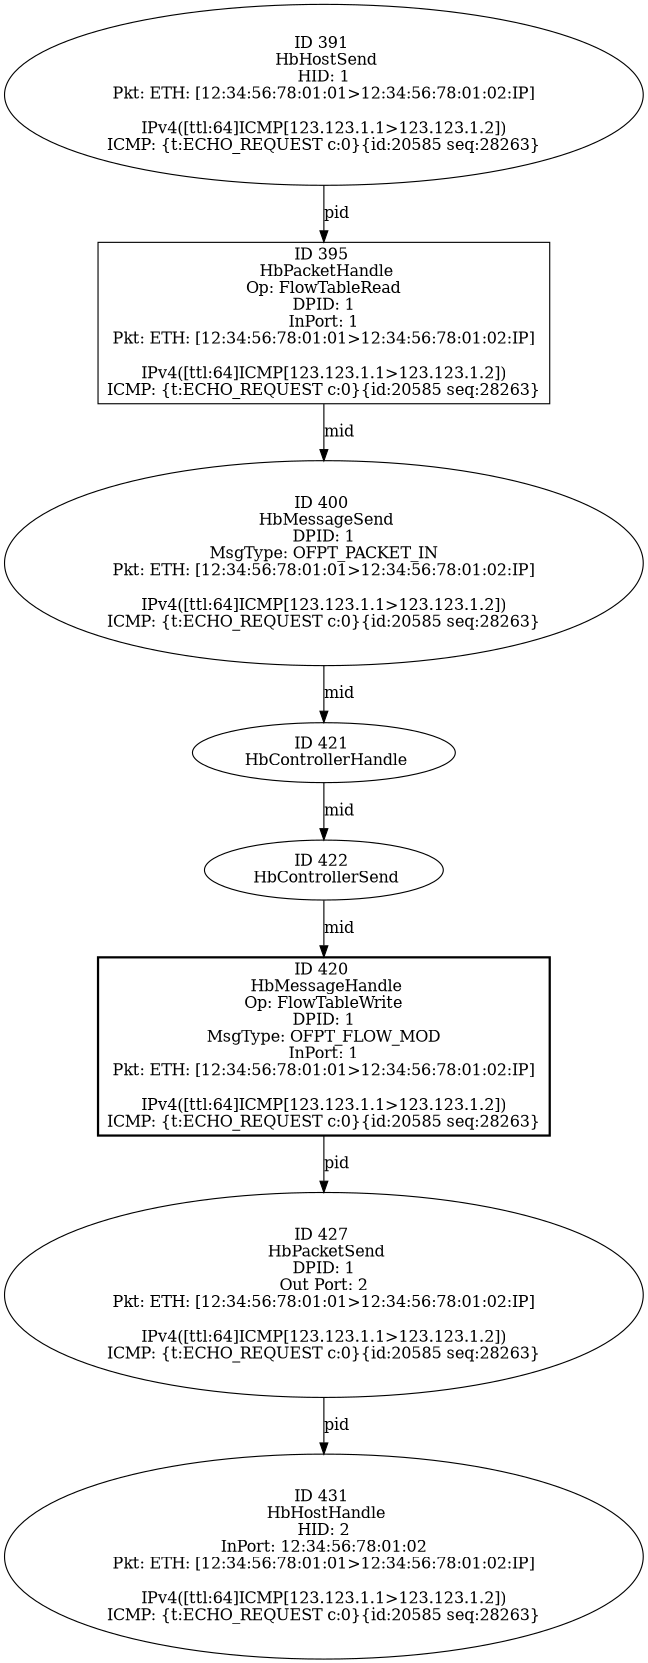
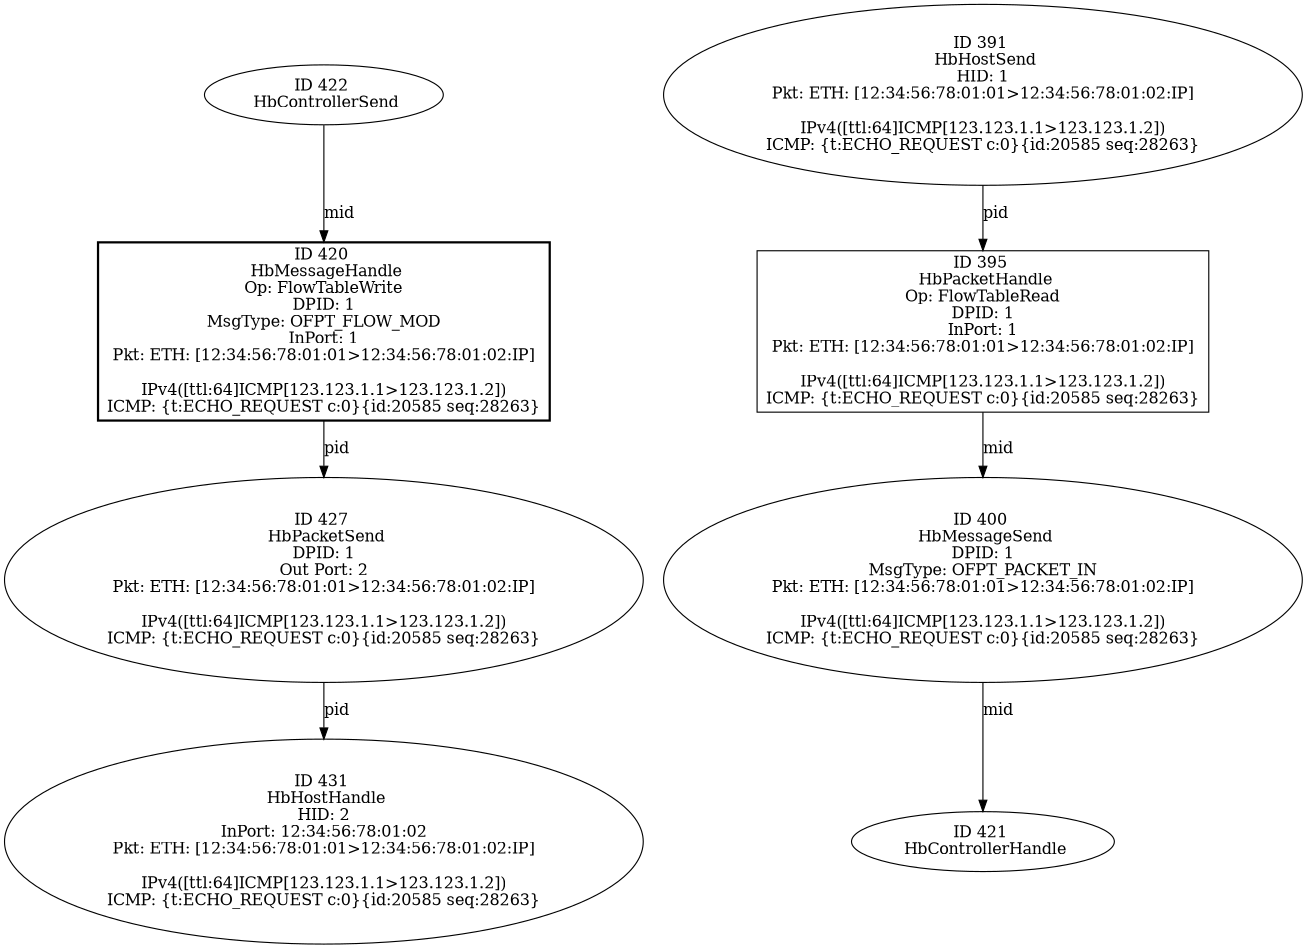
  strict digraph {
    node [shape=oval]
    edge [rel=mid]
    n1 [event="HbPacketSend, eid: 427" label="ID 427 \n HbPacketSend\nDPID: 1\nOut Port: 2\nPkt: ETH: [12:34:56:78:01:01>12:34:56:78:01:02:IP]\n\nIPv4([ttl:64]ICMP[123.123.1.1>123.123.1.2])\nICMP: {t:ECHO_REQUEST c:0}{id:20585 seq:28263}"]
    n2 [event="HbHostHandle, eid: 431" label="ID 431 \n HbHostHandle\nHID: 2\nInPort: 12:34:56:78:01:02\nPkt: ETH: [12:34:56:78:01:01>12:34:56:78:01:02:IP]\n\nIPv4([ttl:64]ICMP[123.123.1.1>123.123.1.2])\nICMP: {t:ECHO_REQUEST c:0}{id:20585 seq:28263}"]
    n3 [event="HbMessageHandle, eid: 420" label="ID 420 \n HbMessageHandle\nOp: FlowTableWrite\nDPID: 1\nMsgType: OFPT_FLOW_MOD\nInPort: 1\nPkt: ETH: [12:34:56:78:01:01>12:34:56:78:01:02:IP]\n\nIPv4([ttl:64]ICMP[123.123.1.1>123.123.1.2])\nICMP: {t:ECHO_REQUEST c:0}{id:20585 seq:28263}" shape=box style=bold]
    n4 [event="HbControllerHandle, eid: 421" label="ID 421 \n HbControllerHandle"]
    n5 [event="HbControllerSend, eid: 422" label="ID 422 \n HbControllerSend"]
    n6 [event="HbHostSend, eid: 391" label="ID 391 \n HbHostSend\nHID: 1\nPkt: ETH: [12:34:56:78:01:01>12:34:56:78:01:02:IP]\n\nIPv4([ttl:64]ICMP[123.123.1.1>123.123.1.2])\nICMP: {t:ECHO_REQUEST c:0}{id:20585 seq:28263}"]
    n7 [event="HbPacketHandle, eid: 395" label="ID 395 \n HbPacketHandle\nOp: FlowTableRead\nDPID: 1\nInPort: 1\nPkt: ETH: [12:34:56:78:01:01>12:34:56:78:01:02:IP]\n\nIPv4([ttl:64]ICMP[123.123.1.1>123.123.1.2])\nICMP: {t:ECHO_REQUEST c:0}{id:20585 seq:28263}" shape=box]
    n8 [event="HbMessageSend, eid: 400" label="ID 400 \n HbMessageSend\nDPID: 1\nMsgType: OFPT_PACKET_IN\nPkt: ETH: [12:34:56:78:01:01>12:34:56:78:01:02:IP]\n\nIPv4([ttl:64]ICMP[123.123.1.1>123.123.1.2])\nICMP: {t:ECHO_REQUEST c:0}{id:20585 seq:28263}"]
    n1 -> n2 [label=pid rel=pid]
    n3 -> n1 [label=pid rel=pid]
-   n4 -> n5 [label=mid]
    n5 -> n3 [label=mid]
    n6 -> n7 [label=pid rel=pid]
    n7 -> n8 [label=mid]
    n8 -> n4 [label=mid]
  }
